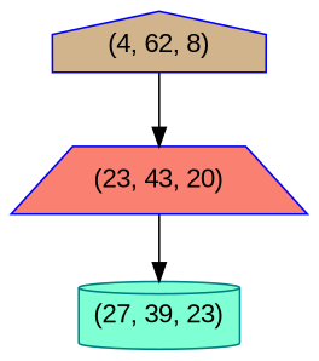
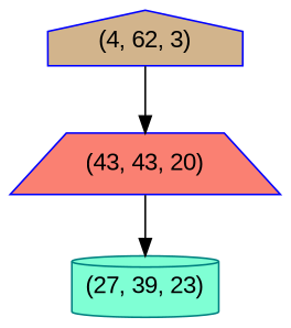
  digraph {
    fontname="Liberation Sans"
    node [color=blue fontname="Liberation Sans" style=filled]
    edge [fontname="Liberation Sans"]
-   "(4, 62, 3)" [fillcolor=tan shape=house label="(4, 62, 8)"]
-   "(23, 43, 20)" [fillcolor=salmon shape=trapezium]
+   "(4, 62, 3)" [fillcolor=tan shape=house]
+   "(23, 43, 20)" [fillcolor=salmon shape=trapezium label="(43, 43, 20)"]
    "(27, 39, 23)" [color=teal fillcolor=aquamarine shape=cylinder]
    "(4, 62, 3)" -> "(23, 43, 20)"
    "(23, 43, 20)" -> "(27, 39, 23)"
  }
